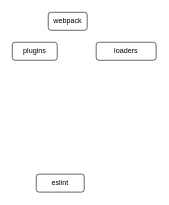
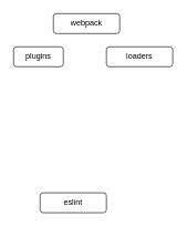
  <mxCell id="0" />
  <mxCell id="1" parent="0" />
- <mxCell id="2" value="webpack" style="rounded=1;whiteSpace=wrap;html=1;" parent="1" vertex="1"><mxGeometry x="80" y="20" width="65" height="30" as="geometry" /></mxCell>
+ <mxCell id="2" value="webpack" style="rounded=1;whiteSpace=wrap;html=1;" parent="1" vertex="1"><mxGeometry x="80" y="20" width="100" height="30" as="geometry" /></mxCell>
  <mxCell id="3" value="plugins" style="rounded=1;whiteSpace=wrap;html=1;" vertex="1" parent="1"><mxGeometry x="20" y="70" width="75" height="30" as="geometry" /></mxCell>
  <mxCell id="4" value="loaders" style="rounded=1;whiteSpace=wrap;html=1;" vertex="1" parent="1"><mxGeometry x="160" y="70" width="100" height="30" as="geometry" /></mxCell>
- <mxCell id="5" value="eslint" style="rounded=1;whiteSpace=wrap;html=1;" vertex="1" parent="1"><mxGeometry x="60" y="290" width="80" height="30" as="geometry" /></mxCell>
+ <mxCell id="5" value="eslint" style="rounded=1;whiteSpace=wrap;html=1;" vertex="1" parent="1"><mxGeometry x="60" y="290" width="100" height="30" as="geometry" /></mxCell>
